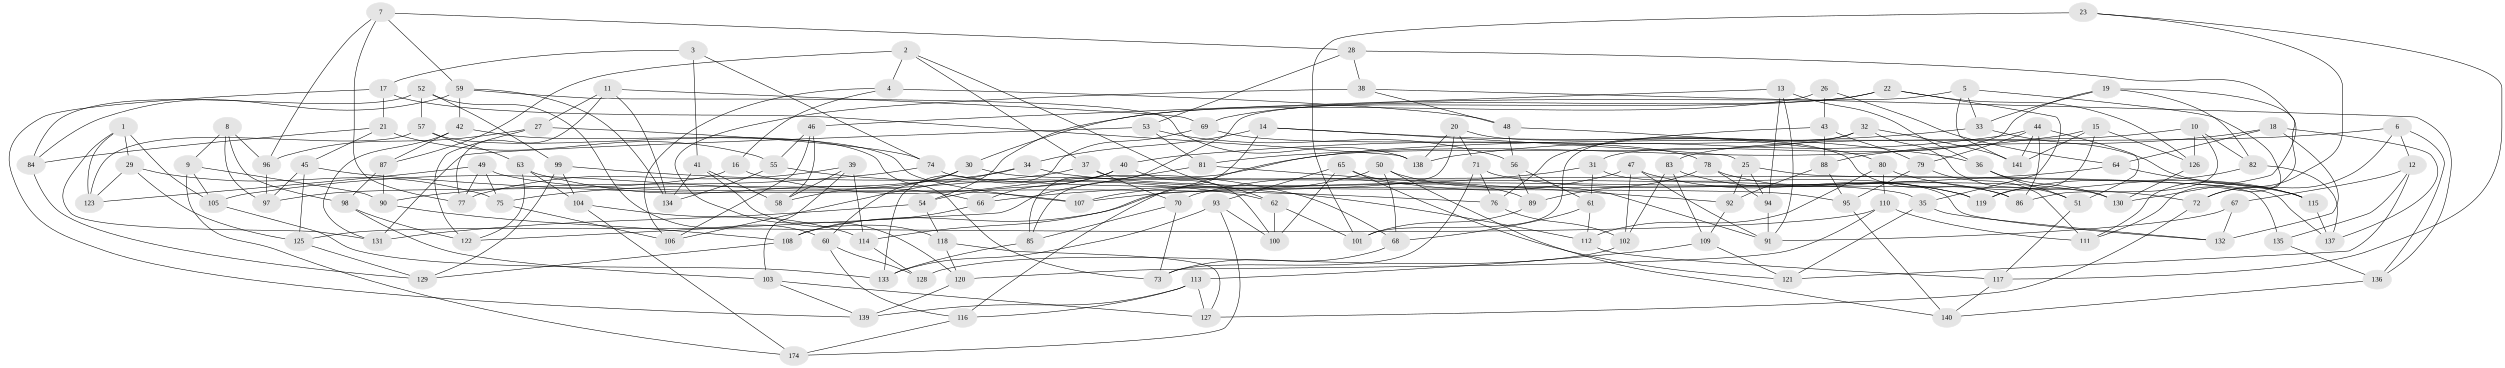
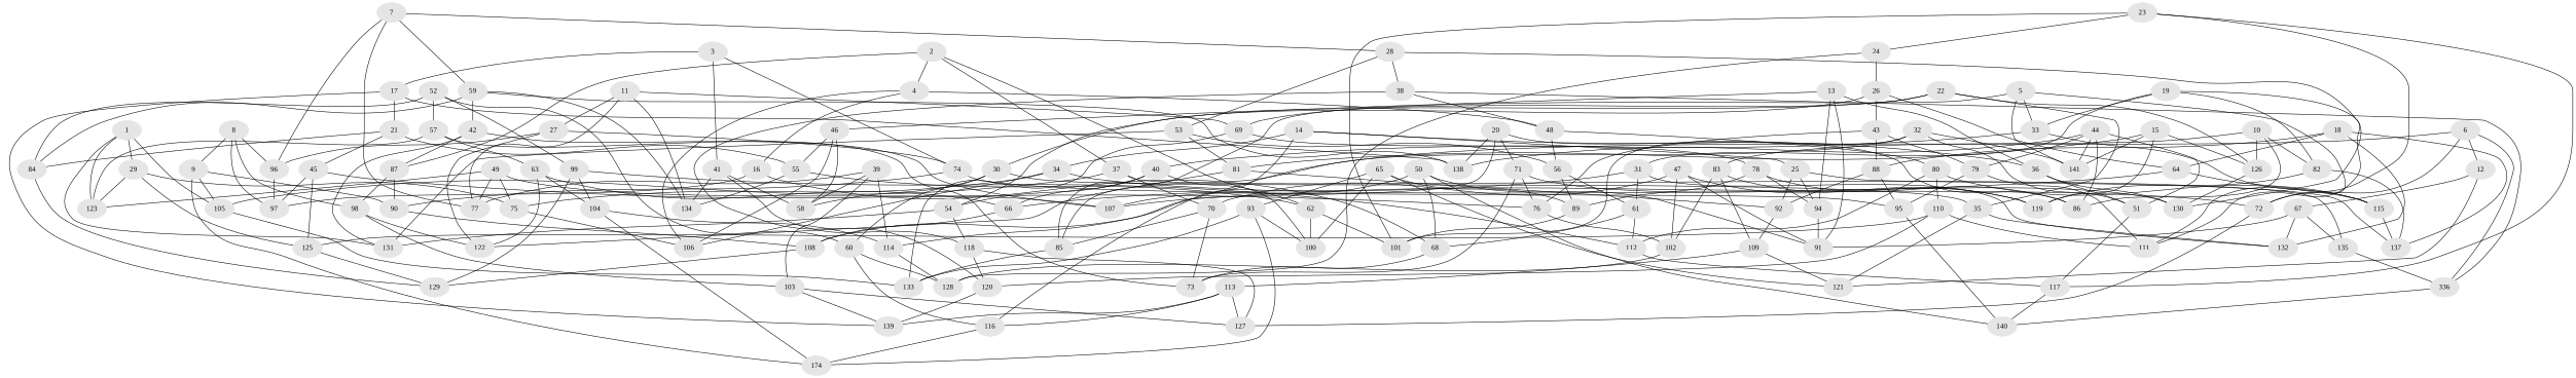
  graph {
    fontname="Liberation Serif"
    node [color=gray90 fontname="Liberation Serif" style=filled]
    edge [fontname="Liberation Serif"]
    1
    29
    105
    123
    131
    75
    125
    133
    2
    4
    37
    62
    87
    16
    48
    106
    70
    135
    101
    100
    98
    90
    3
    17
    41
    74
    138
    21
    139
    134
    58
    118
    42
    107
    95
    97
    68
    56
    80
    5
    33
    85
    111
    141
    40
    115
    6
    12
    72
    108
-   136
+   136 [label=336]
    67
    121
    127
    129
    140
    7
    28
    59
    77
    96
    38
    53
    130
    84
    8
    9
    n68 [label=174]
    122
    103
    10
    82
    83
    86
    126
    119
    137
    102
    109
    11
    27
    69
    78
    91
    132
    13
    36
    46
    94
    51
    55
    14
    25
    34
    116
    92
    15
    81
+   24
    26
    128
    73
    45
    18
    64
    88
    19
    31
    61
    66
    20
    71
    114
    76
    22
    30
    35
    60
    23
    117
    43
    54
    79
    120
    112
    32
    39
    44
    47
    89
    110
    49
    50
    52
    57
    99
    63
    104
    65
    93
    113
    1 -- 29
    1 -- 105
    1 -- 123
    1 -- 131
    29 -- 123
    29 -- 75
    29 -- 125
    105 -- 133
    75 -- 106
    125 -- 129
    2 -- 4
    2 -- 37
    2 -- 62
    2 -- 87
    4 -- 16
    4 -- 48
    4 -- 106
    37 -- 105
    37 -- 70
    37 -- 135
    62 -- 101
    62 -- 100
    87 -- 98
    87 -- 90
    16 -- 97
    16 -- 68
    48 -- 56
    48 -- 80
    70 -- 85
    70 -- 73
    135 -- 136
    98 -- 122
    98 -- 103
    90 -- 108
    3 -- 17
    3 -- 41
    3 -- 74
    17 -- 138
    17 -- 21
    17 -- 139
    41 -- 134
    41 -- 58
    41 -- 118
    74 -- 90
    74 -- 95
    21 -- 84
    21 -- 55
    21 -- 45
    118 -- 127
    118 -- 120
    42 -- 131
    42 -- 87
    42 -- 107
    95 -- 140
    68 -- 73
    56 -- 61
    56 -- 89
    80 -- 115
    80 -- 112
    80 -- 110
    5 -- 33
    5 -- 85
    5 -- 111
    5 -- 141
    33 -- 40
    33 -- 115
    85 -- 133
    40 -- 100
    40 -- 66
    40 -- 54
    115 -- 137
    6 -- 12
    6 -- 72
    6 -- 108
    6 -- 136
    12 -- 67
    12 -- 121
    72 -- 127
    108 -- 129
    136 -- 140
-   12 -- 135
+   67 -- 135
    67 -- 91
    67 -- 132
    7 -- 28
    7 -- 59
    7 -- 77
    7 -- 96
    28 -- 38
    28 -- 53
    28 -- 130
    59 -- 138
    59 -- 134
    59 -- 42
    59 -- 84
    96 -- 97
    38 -- 48
    38 -- 136
    38 -- 120
    53 -- 131
    53 -- 56
    53 -- 81
    84 -- 129
    8 -- 98
    8 -- 97
    8 -- 96
    8 -- 9
    9 -- 105
    9 -- 90
    9 -- n68
    103 -- 139
    103 -- 127
    10 -- 82
    10 -- 83
    10 -- 86
    10 -- 126
    82 -- 119
    82 -- 137
    83 -- 119
    83 -- 102
    83 -- 109
    126 -- 130
    102 -- 128
    109 -- 121
    109 -- 113
    11 -- 134
    11 -- 77
    11 -- 27
    11 -- 69
    27 -- 74
    27 -- 96
    27 -- 122
    69 -- 133
    69 -- 78
    78 -- 86
    78 -- 94
    78 -- 89
    13 -- 91
    13 -- 36
    13 -- 46
    13 -- 94
    36 -- 130
    36 -- 51
    46 -- 106
    46 -- 58
    46 -- 55
    94 -- 91
    51 -- 117
    55 -- 62
    55 -- 134
    14 -- 36
    14 -- 25
    14 -- 34
    14 -- 116
    25 -- 137
    25 -- 94
    25 -- 92
    34 -- 75
    34 -- 106
    34 -- 72
    116 -- n68
    92 -- 109
    15 -- 141
    15 -- 126
    15 -- 119
    15 -- 81
    81 -- 122
    81 -- 92
+   24 -- 26
+   24 -- 128
    26 -- 64
    26 -- 43
    26 -- 54
    45 -- 125
    45 -- 97
    45 -- 76
    18 -- 137
    18 -- 132
    18 -- 64
    18 -- 88
    64 -- 107
    64 -- 115
    88 -- 95
    88 -- 92
    19 -- 33
    19 -- 111
    19 -- 82
    19 -- 31
    31 -- 132
    31 -- 61
    31 -- 66
    61 -- 68
    61 -- 112
    66 -- 108
    20 -- 138
    20 -- 86
    20 -- 71
    20 -- 114
    71 -- 130
    71 -- 73
    71 -- 76
    114 -- 128
    76 -- 102
    22 -- 126
    22 -- 69
    22 -- 30
    22 -- 35
    30 -- 58
    30 -- 35
    30 -- 60
    35 -- 121
    35 -- 132
    60 -- 116
    60 -- 128
    23 -- 101
    23 -- 72
+   23 -- 24
    23 -- 117
    117 -- 140
    43 -- 88
    43 -- 76
    43 -- 79
    54 -- 131
    54 -- 118
    79 -- 95
    79 -- 111
    120 -- 139
    112 -- 117
    32 -- 101
    32 -- 85
    32 -- 141
    32 -- 51
    39 -- 58
    39 -- 77
    39 -- 103
    39 -- 114
    44 -- 138
    44 -- 141
    44 -- 86
    44 -- 51
    44 -- 79
    47 -- 70
    47 -- 119
    47 -- 102
    47 -- 91
    89 -- 101
    110 -- 125
    110 -- 111
    110 -- 120
    49 -- 123
    49 -- 75
    49 -- 107
    49 -- 77
    50 -- 107
    50 -- 68
    50 -- 140
    50 -- 91
    52 -- 84
    52 -- 60
    52 -- 57
    52 -- 99
    57 -- 123
    57 -- 73
    57 -- 63
    99 -- 129
    99 -- 112
    99 -- 104
    63 -- 122
    63 -- 66
    63 -- 104
    104 -- n68
    104 -- 114
    65 -- 100
    65 -- 121
    65 -- 89
    65 -- 93
    93 -- 133
    93 -- 100
    93 -- n68
    113 -- 139
    113 -- 127
    113 -- 116
  }
